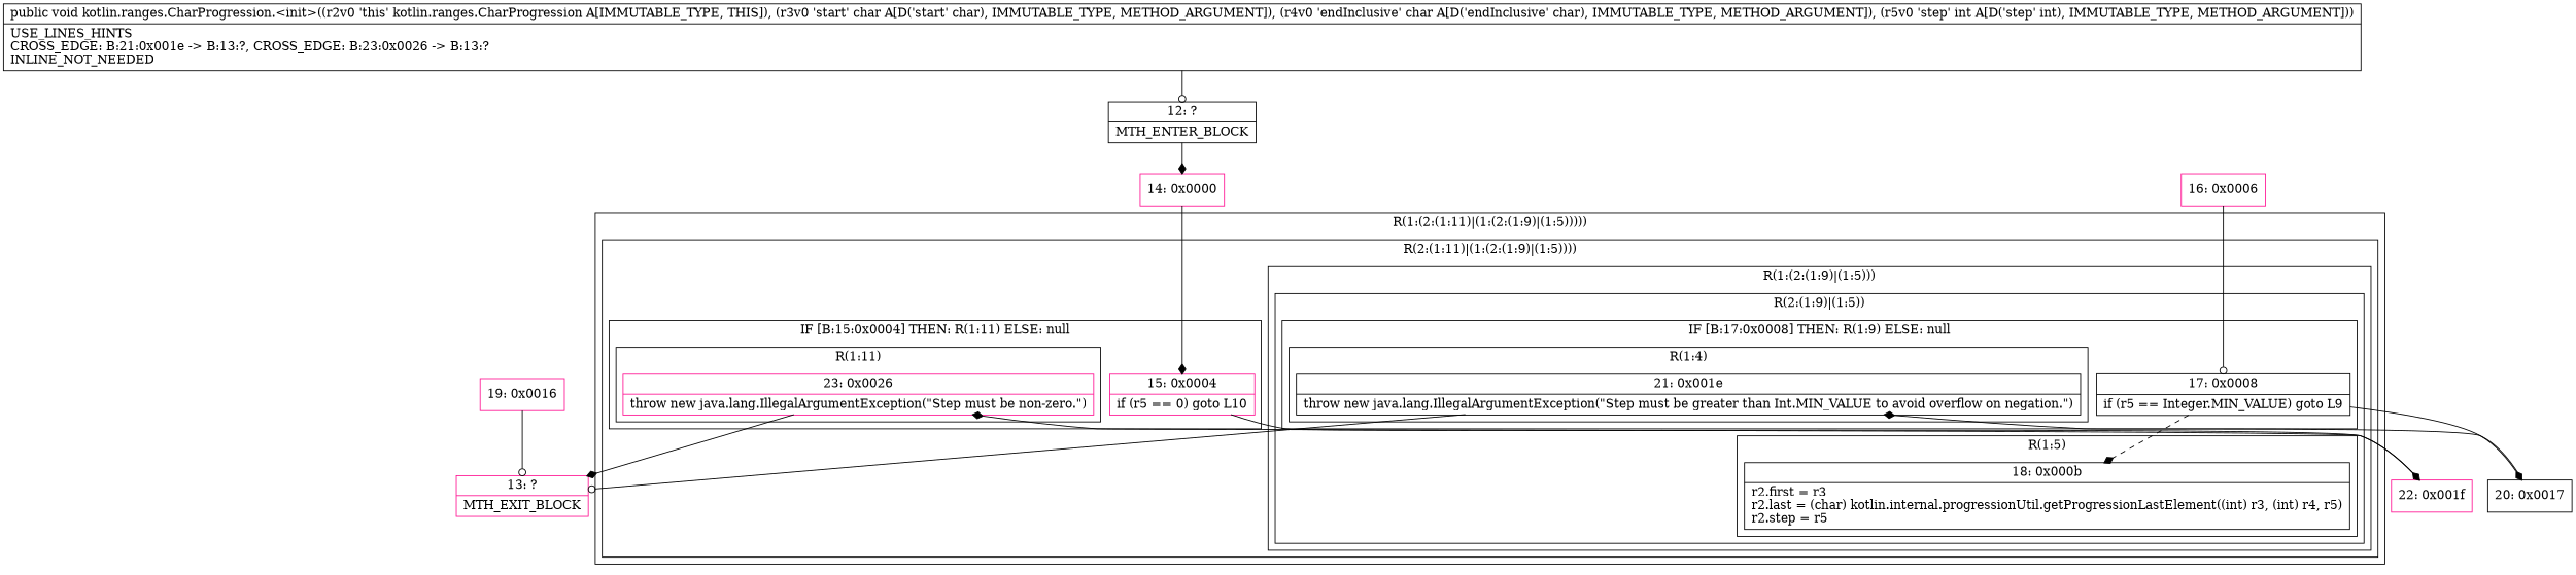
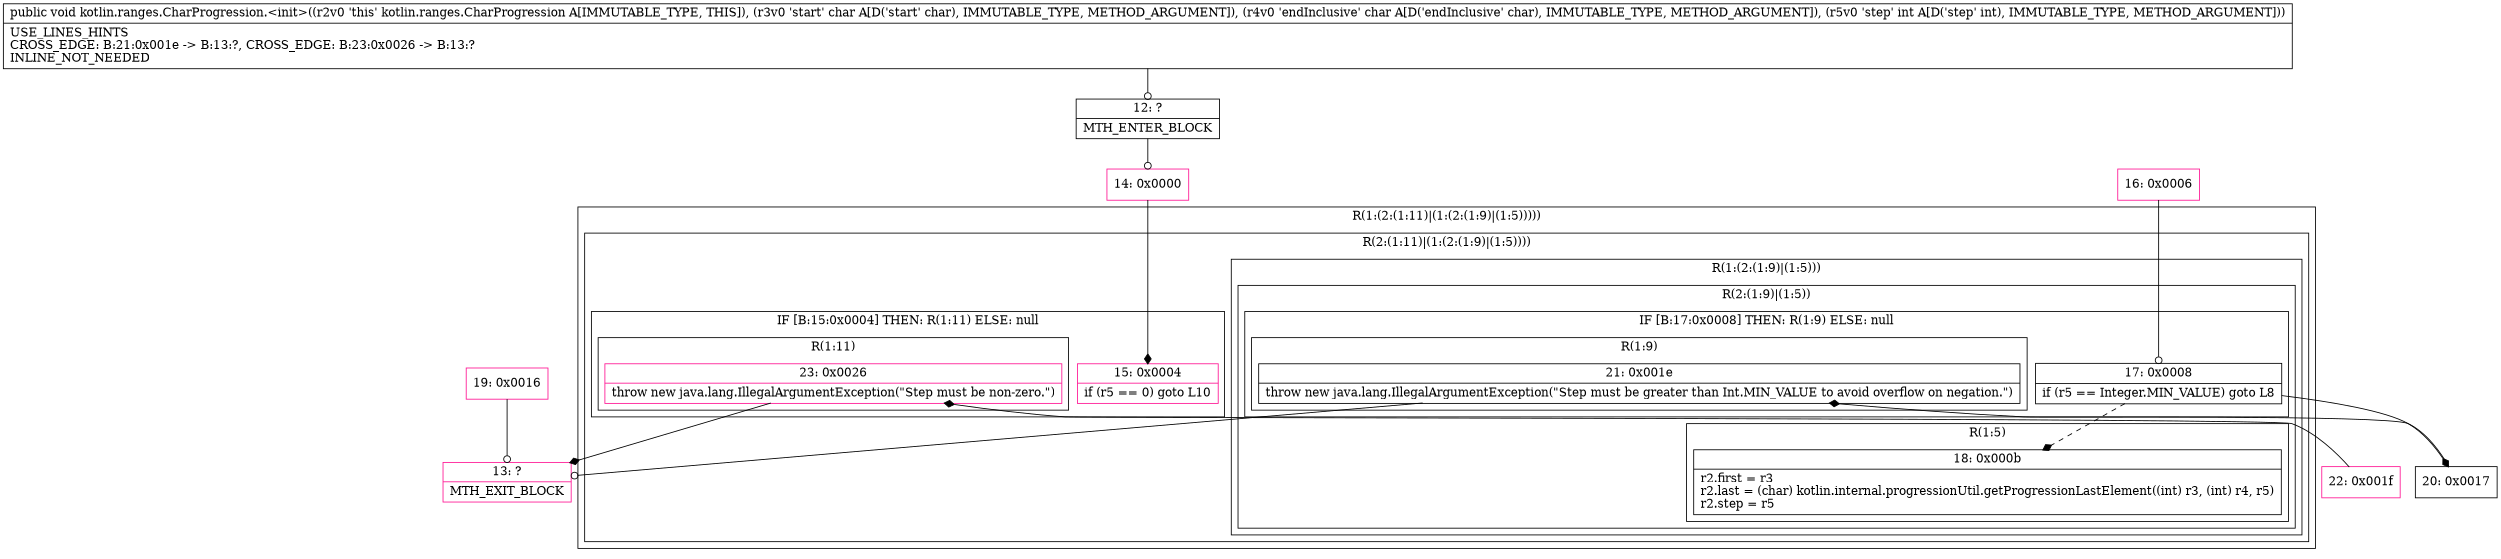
  digraph {
    node [color=deeppink shape=record]
    edge [arrowhead=diamond]
    n1 [label="{23\:\ 0x0026|throw new java.lang.IllegalArgumentException(\"Step must be non\-zero.\")\l}"]
    n2 [label="{15\:\ 0x0004|if (r5 == 0) goto L10\l}"]
    n3 [color=black label="{21\:\ 0x001e|throw new java.lang.IllegalArgumentException(\"Step must be greater than Int.MIN_VALUE to avoid overflow on negation.\")\l}"]
-   n4 [color=black label="{17\:\ 0x0008|if (r5 == Integer.MIN_VALUE) goto L9\l}"]
+   n4 [color=black label="{17\:\ 0x0008|if (r5 == Integer.MIN_VALUE) goto L8\l}"]
    n5 [color=black label="{18\:\ 0x000b|r2.first = r3\lr2.last = (char) kotlin.internal.progressionUtil.getProgressionLastElement((int) r3, (int) r4, r5)\lr2.step = r5\l}"]
    n6 [label="{13\:\ ?|MTH_EXIT_BLOCK\l}"]
    n7 [label="{22\:\ 0x001f}"]
    n8 [color=black label="{20\:\ 0x0017}"]
    n9 [label="{16\:\ 0x0006}"]
    n10 [label="{19\:\ 0x0016}"]
    n11 [color=black label="{12\:\ ?|MTH_ENTER_BLOCK\l}"]
    n12 [label="{14\:\ 0x0000}"]
    n13 [color=black label="{public void kotlin.ranges.CharProgression.\<init\>((r2v0 'this' kotlin.ranges.CharProgression A[IMMUTABLE_TYPE, THIS]), (r3v0 'start' char A[D('start' char), IMMUTABLE_TYPE, METHOD_ARGUMENT]), (r4v0 'endInclusive' char A[D('endInclusive' char), IMMUTABLE_TYPE, METHOD_ARGUMENT]), (r5v0 'step' int A[D('step' int), IMMUTABLE_TYPE, METHOD_ARGUMENT]))  | USE_LINES_HINTS\lCROSS_EDGE: B:21:0x001e \-\> B:13:?, CROSS_EDGE: B:23:0x0026 \-\> B:13:?\lINLINE_NOT_NEEDED\l}"]
    subgraph cluster_1 {
      label="R(1:(2:(1:11)|(1:(2:(1:9)|(1:5)))))"
      subgraph cluster_2 {
        label="R(2:(1:11)|(1:(2:(1:9)|(1:5))))"
        subgraph cluster_3 {
          label="IF [B:15:0x0004] THEN: R(1:11) ELSE: null"
          n2
          subgraph cluster_4 {
            label="R(1:11)"
            n1
          }
        }
        subgraph cluster_5 {
          label="R(1:(2:(1:9)|(1:5)))"
          subgraph cluster_6 {
            label="R(2:(1:9)|(1:5))"
            subgraph cluster_7 {
              label="IF [B:17:0x0008] THEN: R(1:9) ELSE: null"
              n4
              subgraph cluster_8 {
-               label="R(1:4)"
+               label="R(1:9)"
                n3
              }
            }
            subgraph cluster_9 {
              label="R(1:5)"
              n5
            }
          }
        }
      }
    }
    n1 -> n6
-   n2 -> n7
    n3 -> n6 [arrowhead=odot]
    n4 -> n5 [style=dashed]
    n4 -> n8
    n7 -> n1
    n8 -> n3
    n9 -> n4 [arrowhead=odot]
    n10 -> n6 [arrowhead=odot]
-   n11 -> n12
+   n11 -> n12 [arrowhead=odot]
    n12 -> n2
    n13 -> n11 [arrowhead=odot]
  }
